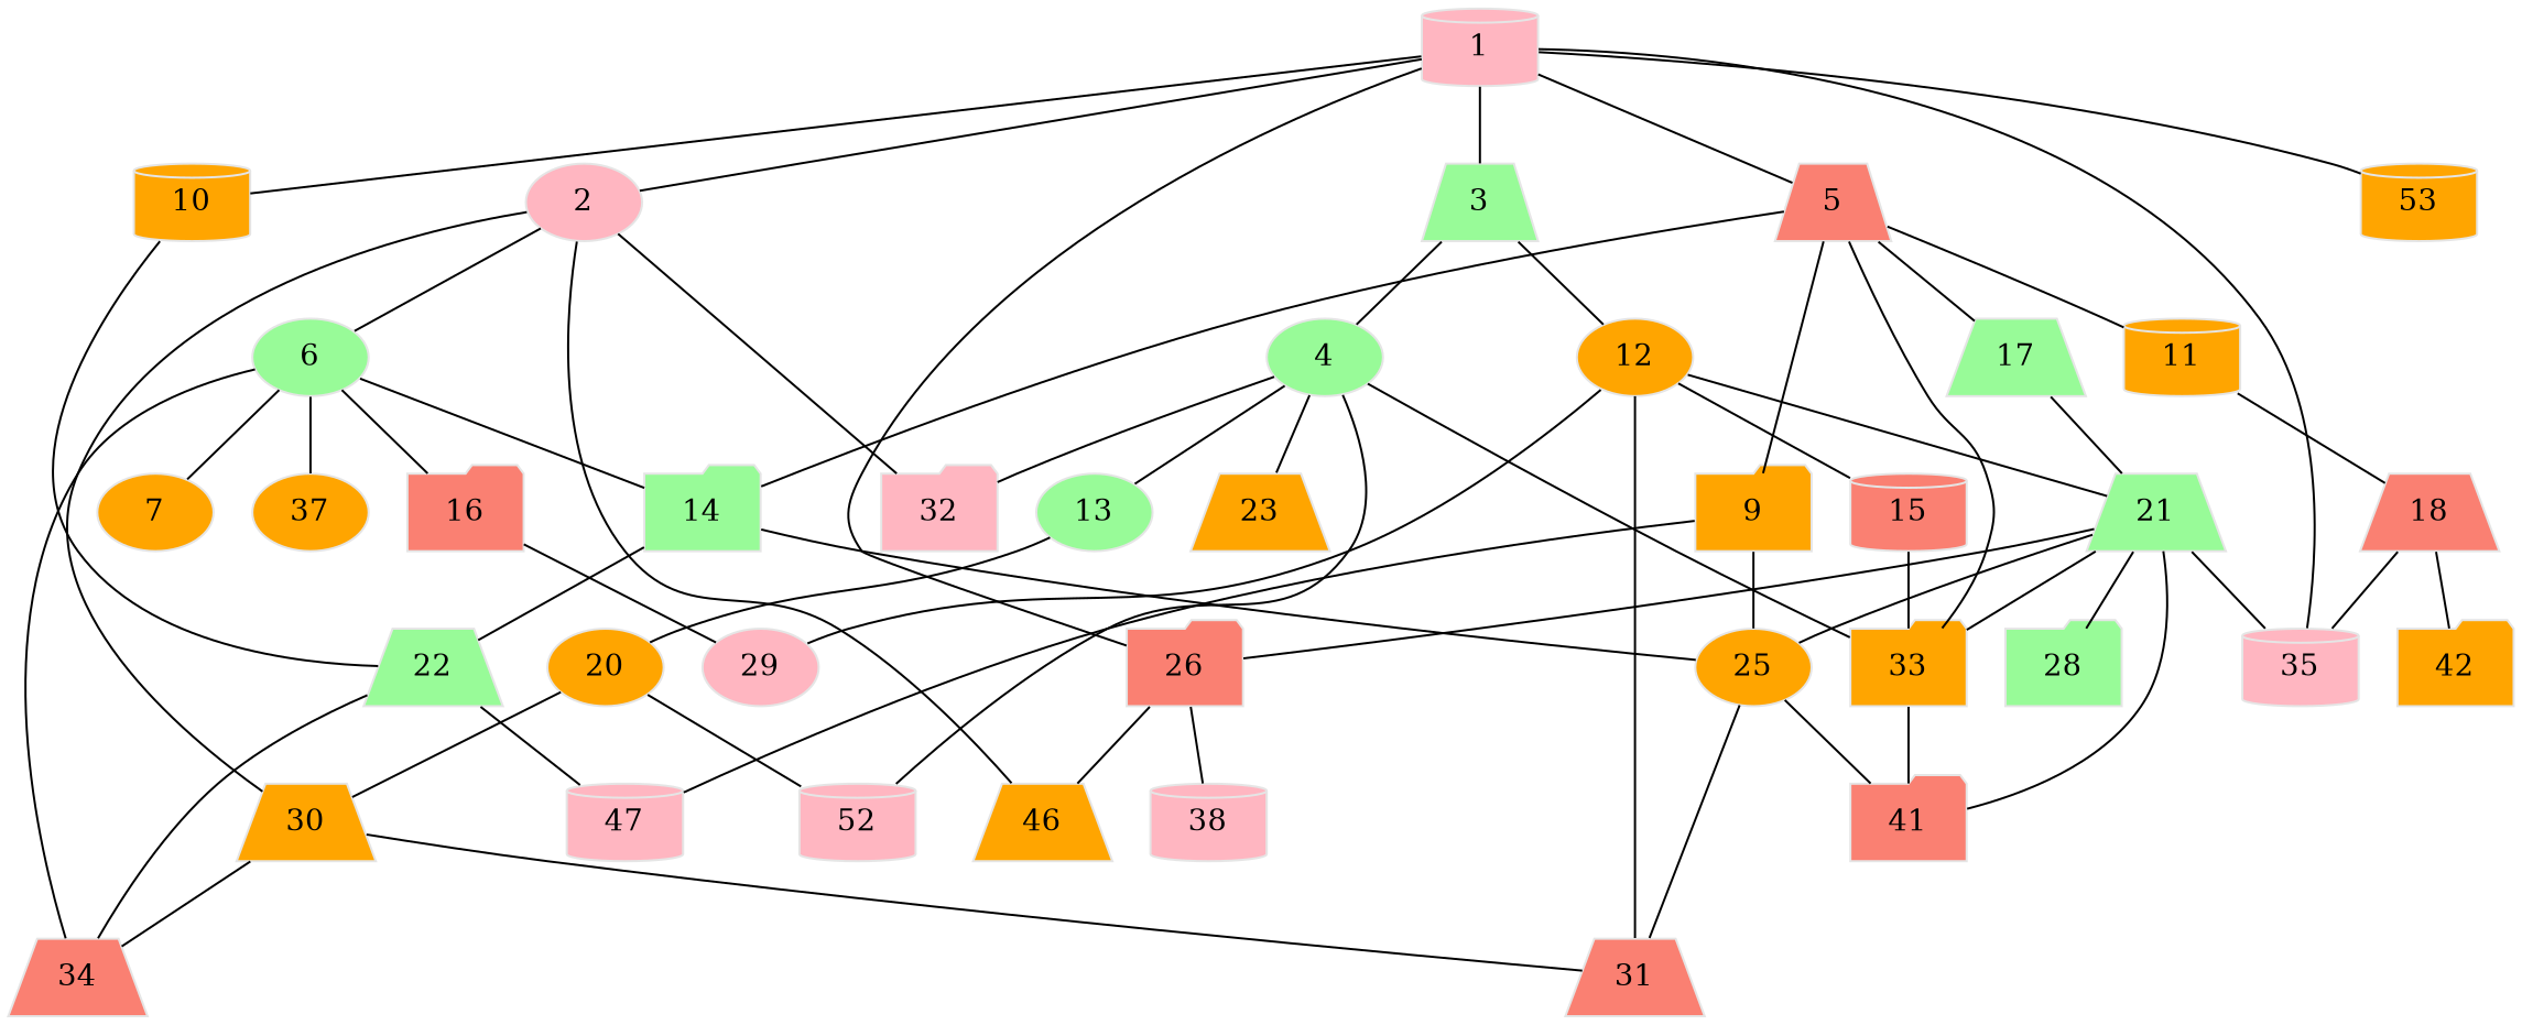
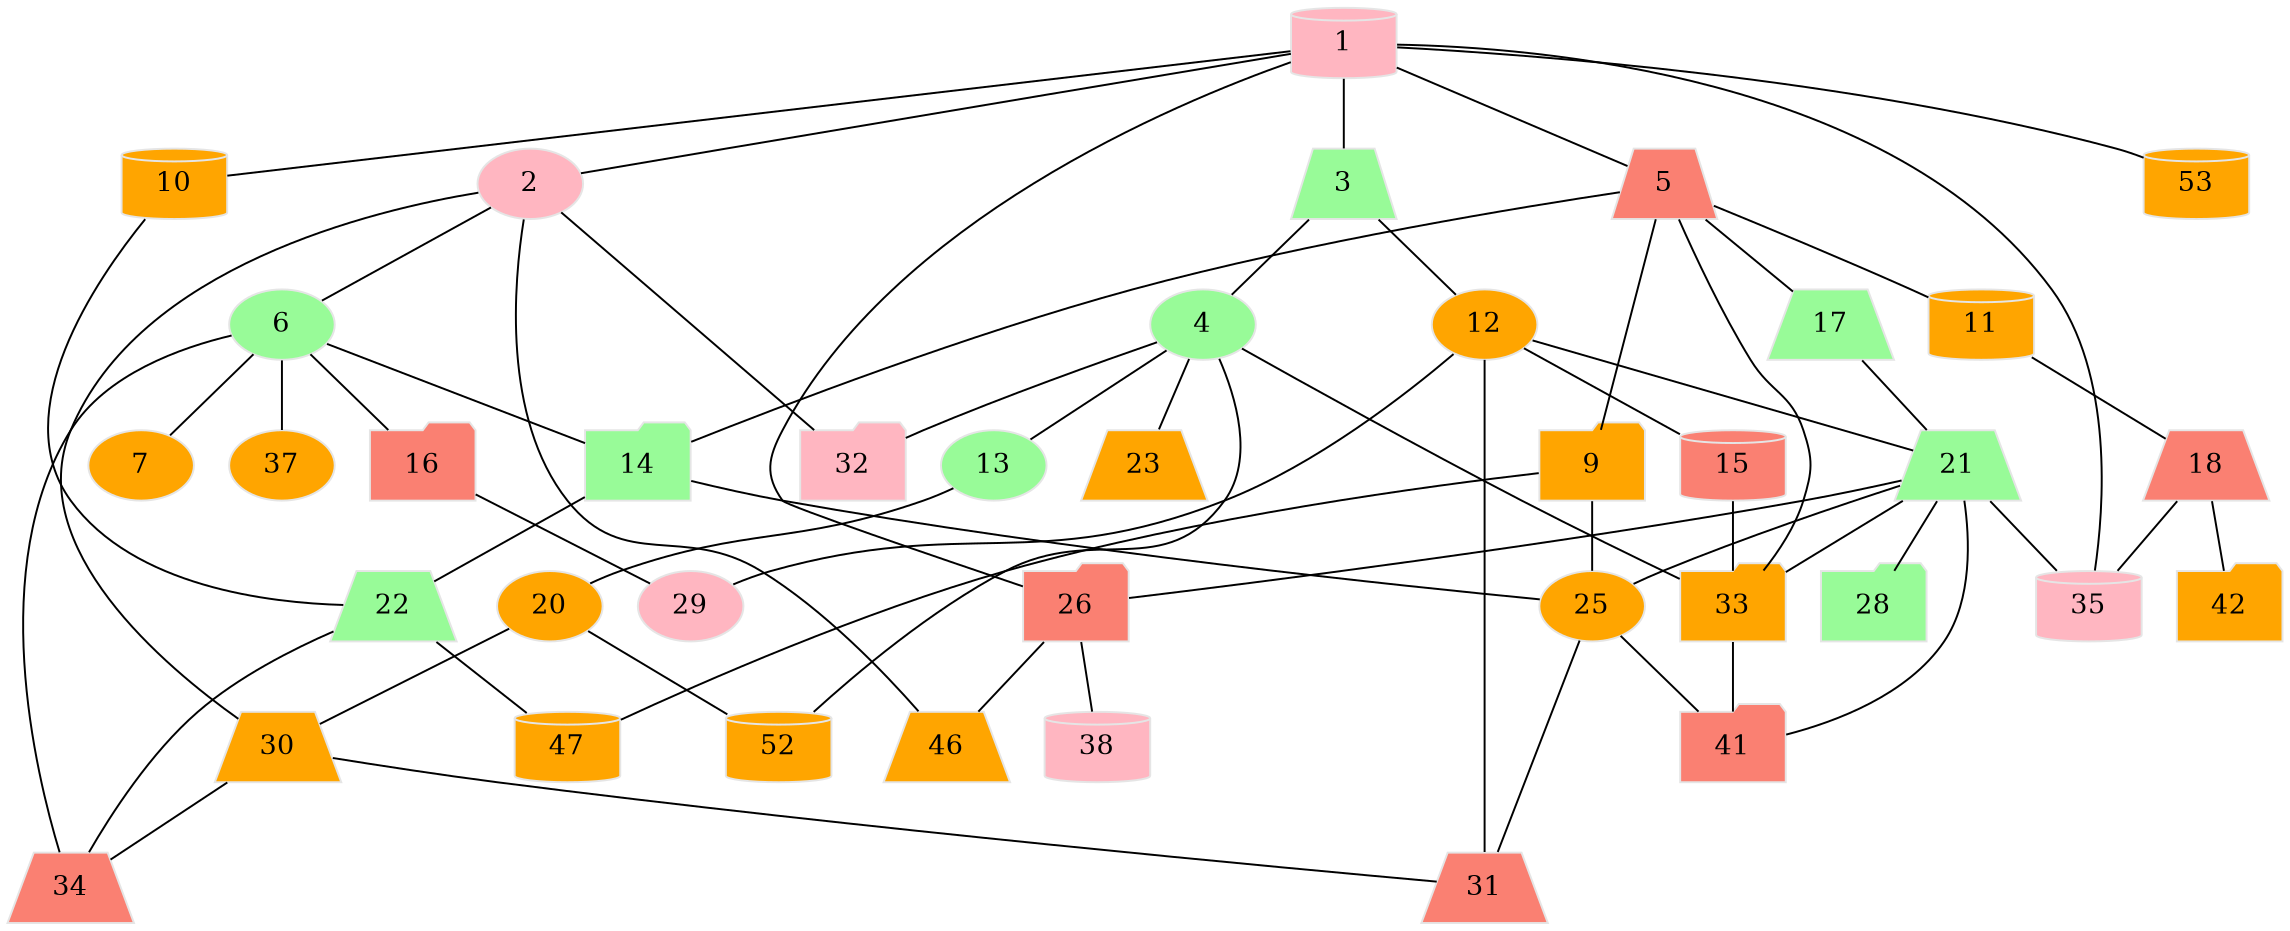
  graph {
    node [color=gray90 fillcolor=orange shape=trapezium style=filled]
    2 [fillcolor=lightpink shape=ellipse super="+36"]
    6 [fillcolor=palegreen shape=ellipse]
    30
    32 [fillcolor=lightpink shape=folder]
    46
    1 [fillcolor=lightpink shape=cylinder]
    3 [fillcolor=palegreen]
    10 [shape=cylinder]
    26 [fillcolor=salmon shape=folder super="+57"]
    35 [fillcolor=lightpink shape=cylinder super="+44+54"]
    53 [shape=cylinder]
    5 [fillcolor=salmon super="+8"]
    4 [fillcolor=palegreen shape=ellipse]
    12 [shape=ellipse super="+16"]
    22 [fillcolor=palegreen super="+43"]
    38 [fillcolor=lightpink shape=cylinder]
    33 [shape=folder super="+40"]
    9 [shape=folder]
    11 [shape=cylinder]
    14 [fillcolor=palegreen shape=folder]
    17 [fillcolor=palegreen]
    7 [shape=ellipse]
    n23 [fillcolor=salmon label=16 shape=folder]
    34 [fillcolor=salmon super="+51"]
    37 [shape=ellipse]
    31 [fillcolor=salmon super="+49+45"]
    13 [fillcolor=palegreen shape=ellipse super="+27"]
    23
-   52 [fillcolor=lightpink shape=cylinder]
+   52 [shape=cylinder]
    15 [fillcolor=salmon shape=cylinder]
    21 [fillcolor=palegreen super="+50+24"]
    29 [fillcolor=lightpink shape=ellipse]
    20 [shape=ellipse]
    41 [fillcolor=salmon shape=folder]
    25 [shape=ellipse super="+39"]
-   47 [fillcolor=lightpink shape=cylinder]
+   47 [shape=cylinder]
    18 [fillcolor=salmon]
    42 [shape=folder]
    28 [fillcolor=palegreen shape=folder]
    2 -- 6
    2 -- 30
    2 -- 32
    2 -- 46
    6 -- 14
    6 -- 7
    6 -- n23
    6 -- 34 [weight=2]
    6 -- 37
    30 -- 34
    30 -- 31
    1 -- 2
    1 -- 3
    1 -- 10
    1 -- 26
    1 -- 35
    1 -- 53
    1 -- 5
    3 -- 4
    3 -- 12
    10 -- 22
    26 -- 46
    26 -- 38
    5 -- 33
    5 -- 9
    5 -- 11
    5 -- 14
    5 -- 17
    4 -- 32
    4 -- 33
    4 -- 13
    4 -- 23
    4 -- 52
    12 -- 31
    12 -- 15
    12 -- 21
    12 -- 29
    22 -- 34
    22 -- 47
    33 -- 41
    9 -- 25
    9 -- 47
    11 -- 18
    14 -- 22
    14 -- 25
    17 -- 21
    n23 -- 29
    13 -- 20
    15 -- 33
    21 -- 26
    21 -- 35
    21 -- 33
    21 -- 41
    21 -- 25
    21 -- 28
    20 -- 30
    20 -- 52
    25 -- 31
    25 -- 41
    18 -- 35
    18 -- 42
  }
